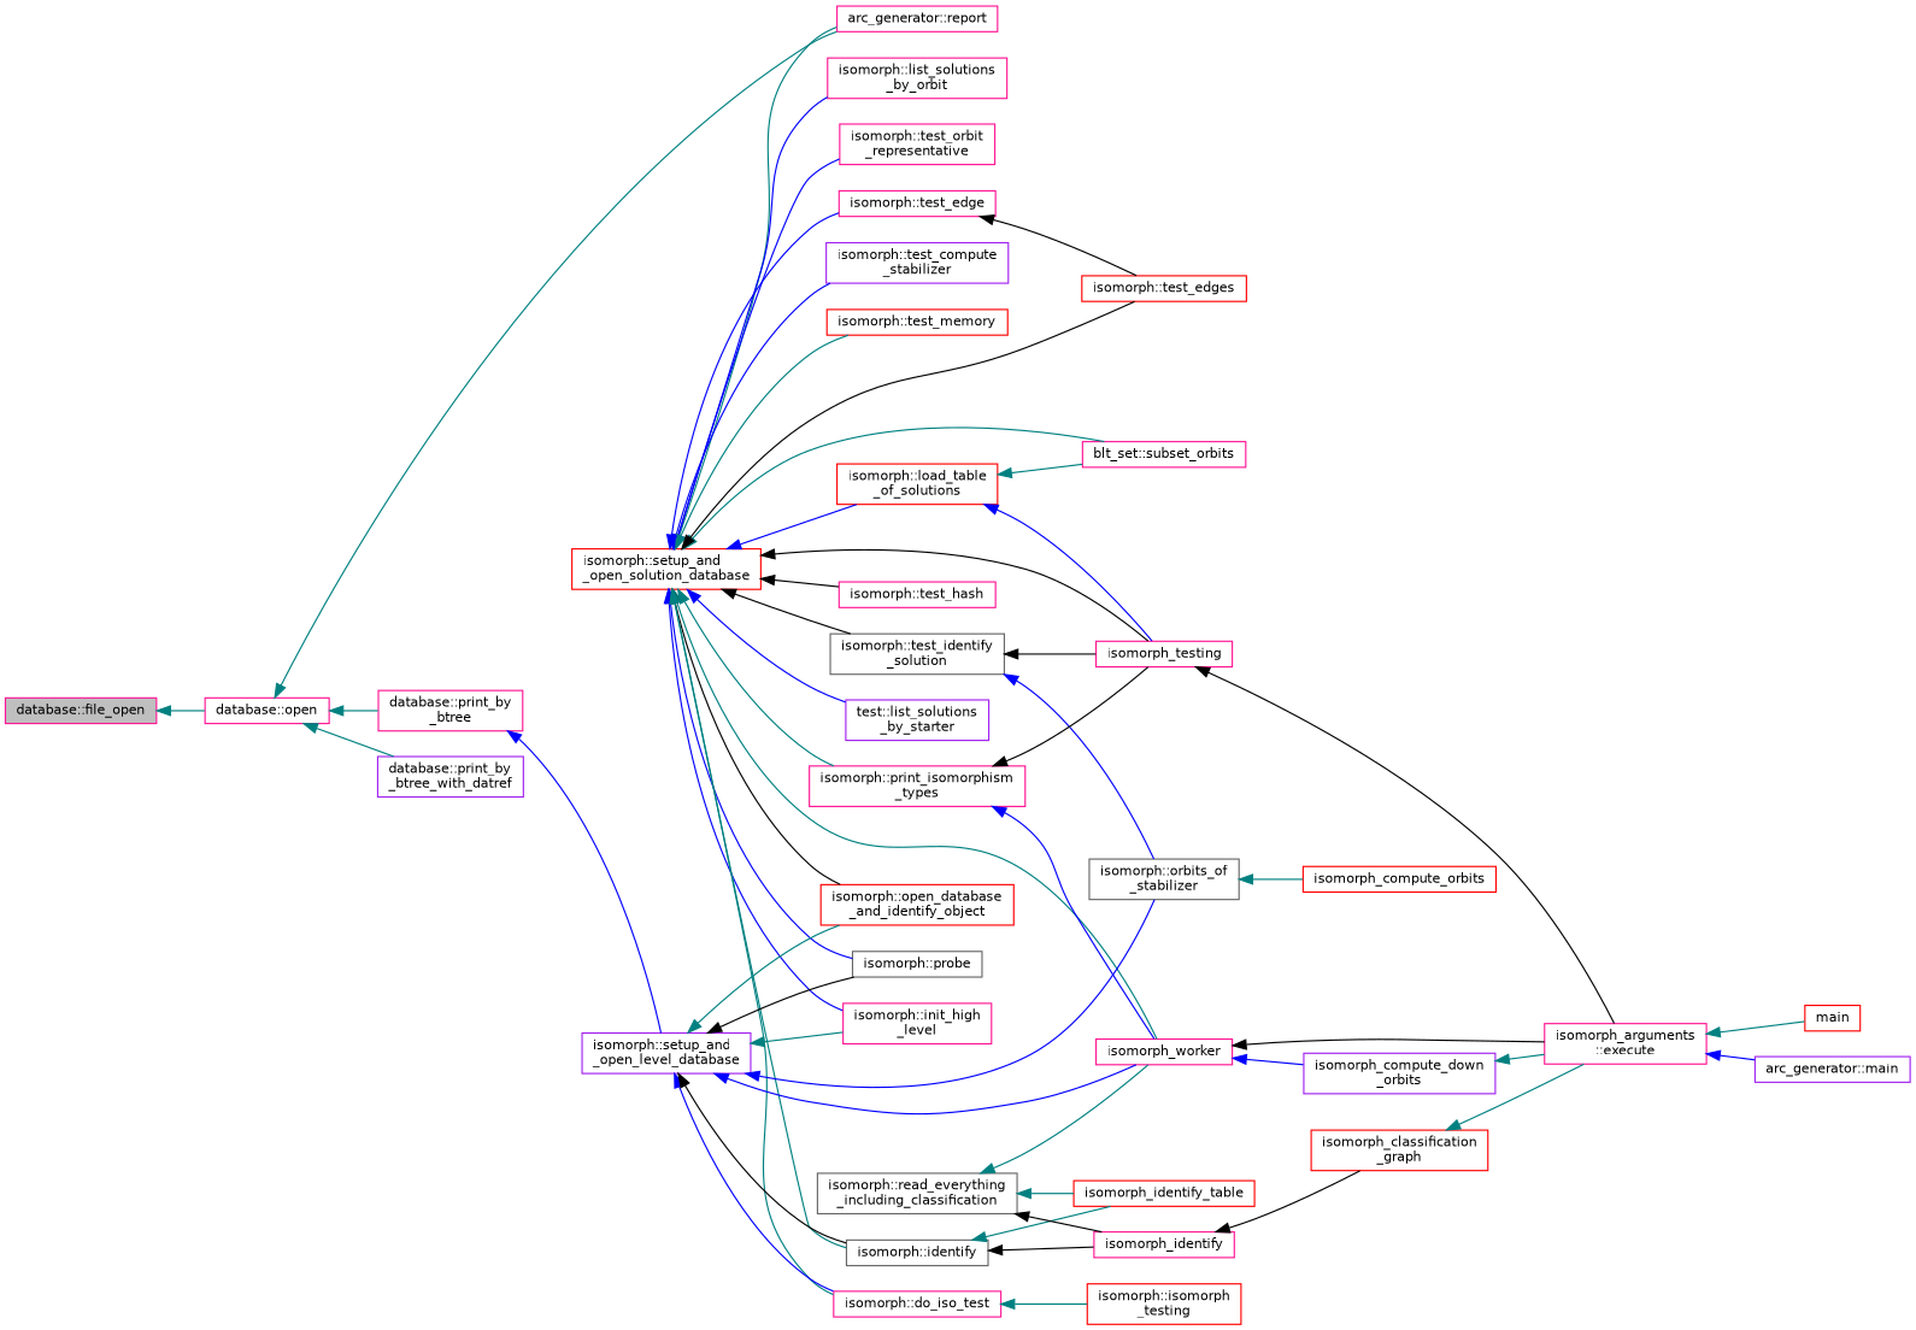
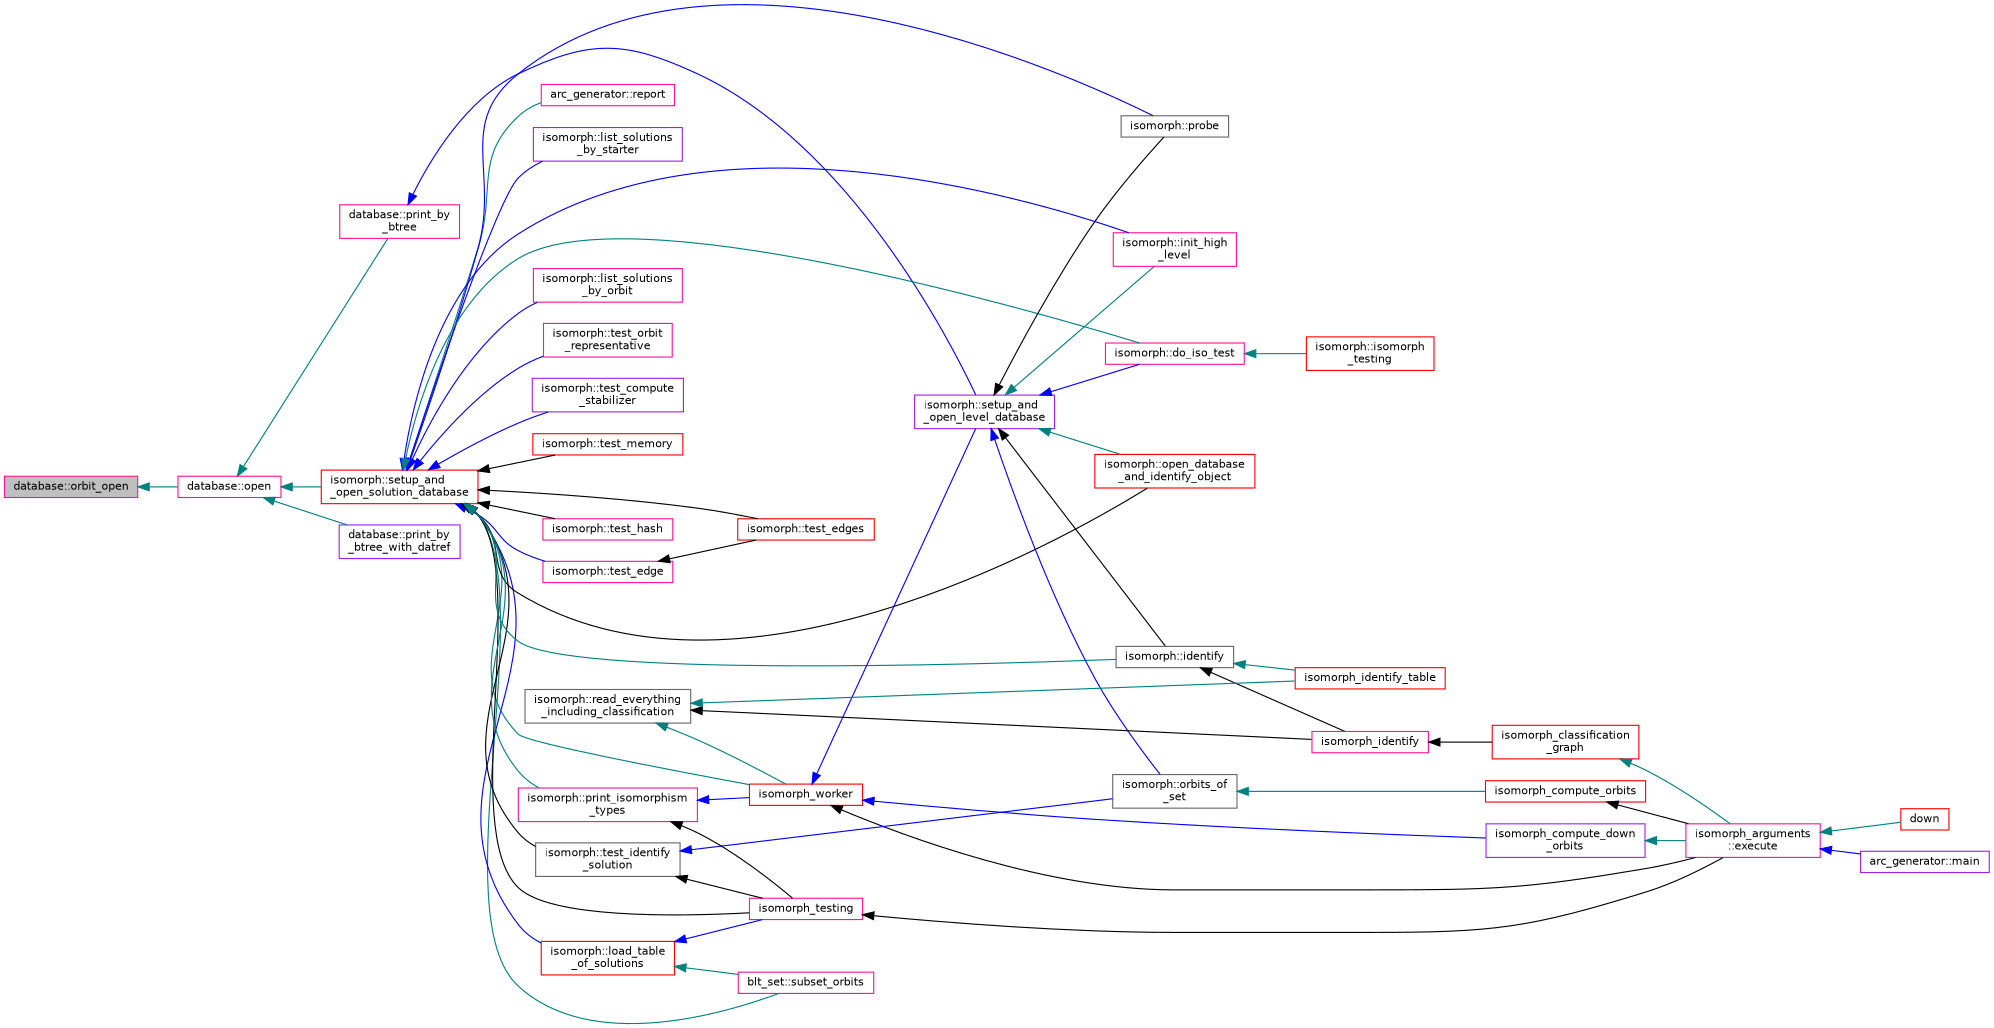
  digraph {
    rankdir=LR
    node [color=deeppink fillcolor=white fontname=Helvetica fontsize=10 shape=record style=filled]
    edge [color=teal dir=back fontname=Helvetica fontsize=10 labelfontname=Helvetica labelfontsize=10 style=solid]
-   n1 [fillcolor=grey75 fontcolor=black height=0.2 label="database::file_open" width=0.4]
+   n1 [fillcolor=grey75 fontcolor=black height=0.2 label="database::orbit_open" width=0.4]
    n2 [height=0.2 label="database::open" width=0.4]
    n3 [height=0.2 label="database::print_by\l_btree" width=0.4]
    n4 [color=purple height=0.2 label="database::print_by\l_btree_with_datref" width=0.4]
    n5 [color=red height=0.2 label="isomorph::setup_and\l_open_solution_database" width=0.4]
    n6 [color=purple height=0.2 label="isomorph::setup_and\l_open_level_database" width=0.4]
    n7 [height=0.2 label="blt_set::subset_orbits" width=0.4]
    n8 [height=0.2 label="arc_generator::report" width=0.4]
    n9 [color=red height=0.2 label="isomorph::load_table\l_of_solutions" width=0.4]
-   n10 [height=0.2 label=isomorph_worker width=0.4]
+   n10 [color=red height=0.2 label=isomorph_worker width=0.4]
    n11 [height=0.2 label=isomorph_testing width=0.4]
-   n12 [color=purple height=0.2 label="test::list_solutions\l_by_starter" width=0.4]
+   n12 [color=purple height=0.2 label="isomorph::list_solutions\l_by_starter" width=0.4]
    n13 [height=0.2 label="isomorph::list_solutions\l_by_orbit" width=0.4]
    n14 [height=0.2 label="isomorph::test_orbit\l_representative" width=0.4]
    n15 [color=gray40 height=0.2 label="isomorph::test_identify\l_solution" width=0.4]
    n16 [color=purple height=0.2 label="isomorph::test_compute\l_stabilizer" width=0.4]
    n17 [color=red height=0.2 label="isomorph::test_memory" width=0.4]
    n18 [color=red height=0.2 label="isomorph::test_edges" width=0.4]
    n19 [height=0.2 label="isomorph::test_edge" width=0.4]
    n20 [height=0.2 label="isomorph::test_hash" width=0.4]
    n21 [height=0.2 label="isomorph::init_high\l_level" width=0.4]
    n22 [color=red height=0.2 label="isomorph::open_database\l_and_identify_object" width=0.4]
    n23 [height=0.2 label="isomorph::print_isomorphism\l_types" width=0.4]
    n24 [color=gray40 height=0.2 label="isomorph::probe" width=0.4]
    n25 [height=0.2 label="isomorph::do_iso_test" width=0.4]
    n26 [color=gray40 height=0.2 label="isomorph::identify" width=0.4]
-   n27 [color=gray40 height=0.2 label="isomorph::orbits_of\l_stabilizer" width=0.4]
+   n27 [color=gray40 height=0.2 label="isomorph::orbits_of\l_set" width=0.4]
    n28 [height=0.2 label="isomorph_arguments\l::execute" width=0.4]
    n29 [color=purple height=0.2 label="isomorph_compute_down\l_orbits" width=0.4]
    n30 [color=red height=0.2 label=isomorph_compute_orbits width=0.4]
    n31 [color=red height=0.2 label="isomorph::isomorph\l_testing" width=0.4]
    n32 [height=0.2 label=isomorph_identify width=0.4]
    n33 [color=red height=0.2 label=isomorph_identify_table width=0.4]
    n34 [color=gray40 height=0.2 label="isomorph::read_everything\l_including_classification" width=0.4]
    n35 [color=red height=0.2 label="isomorph_classification\l_graph" width=0.4]
-   n36 [color=red height=0.2 label=main width=0.4]
+   n36 [color=red height=0.2 label=down width=0.4]
    n37 [color=purple height=0.2 label="arc_generator::main" width=0.4]
    n1 -> n2
    n2 -> n3
    n2 -> n4
-   n2 -> n8
+   n2 -> n5
    n3 -> n6 [color=blue]
    n5 -> n7
    n5 -> n8
    n5 -> n9 [color=blue]
    n5 -> n10
    n5 -> n11 [color=black]
    n5 -> n12 [color=blue]
    n5 -> n13 [color=blue]
    n5 -> n14 [color=blue]
    n5 -> n15 [color=black]
    n5 -> n16 [color=blue]
-   n5 -> n17
+   n5 -> n17 [color=black]
    n5 -> n18 [color=black]
    n5 -> n19 [color=blue]
    n5 -> n20 [color=black]
    n5 -> n21 [color=blue]
    n5 -> n22 [color=black]
    n5 -> n23
    n5 -> n24 [color=blue]
    n5 -> n25
    n5 -> n26
-   n6 -> n10 [color=blue]
+   n10 -> n6 [color=blue]
    n6 -> n21
    n6 -> n22
    n6 -> n24 [color=black]
    n6 -> n25 [color=blue]
    n6 -> n26 [color=black]
    n6 -> n27 [color=blue]
    n9 -> n7
    n9 -> n11 [color=blue]
    n10 -> n28 [color=black]
    n10 -> n29 [color=blue]
    n11 -> n28 [color=black]
    n15 -> n11 [color=black]
    n15 -> n27 [color=blue]
    n19 -> n18 [color=black]
    n23 -> n10 [color=blue]
    n23 -> n11 [color=black]
    n25 -> n31
    n26 -> n32 [color=black]
    n26 -> n33
    n27 -> n30
    n28 -> n36
    n28 -> n37 [color=blue]
    n29 -> n28
+   n30 -> n28 [color=black]
    n32 -> n35 [color=black]
    n34 -> n10
    n34 -> n32 [color=black]
    n34 -> n33
    n35 -> n28
  }
